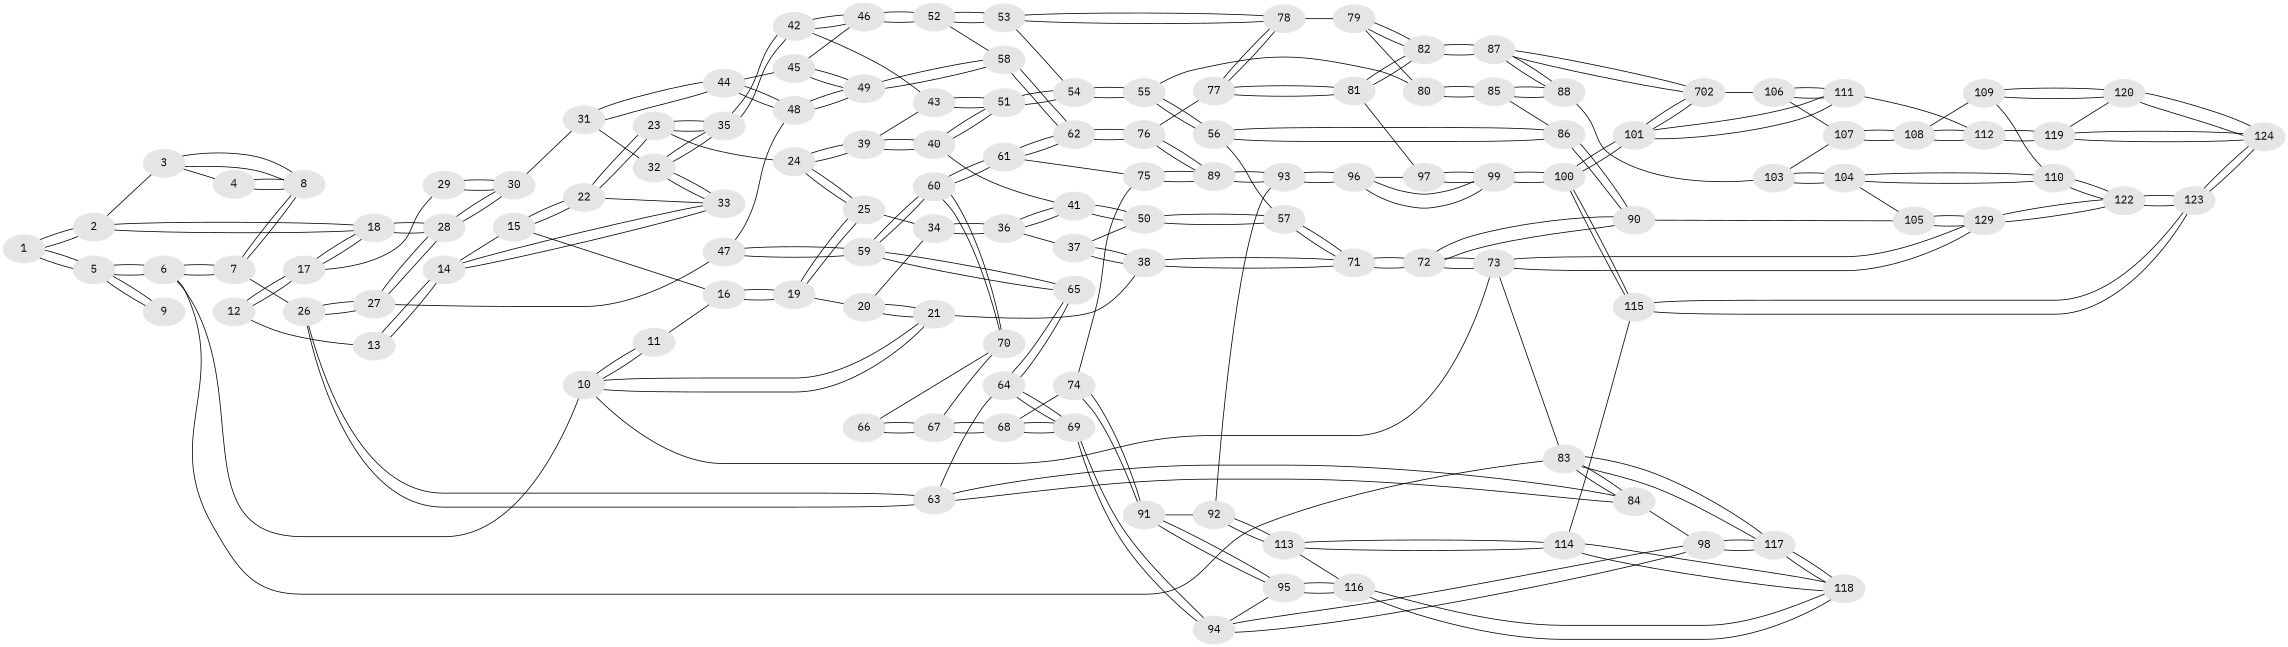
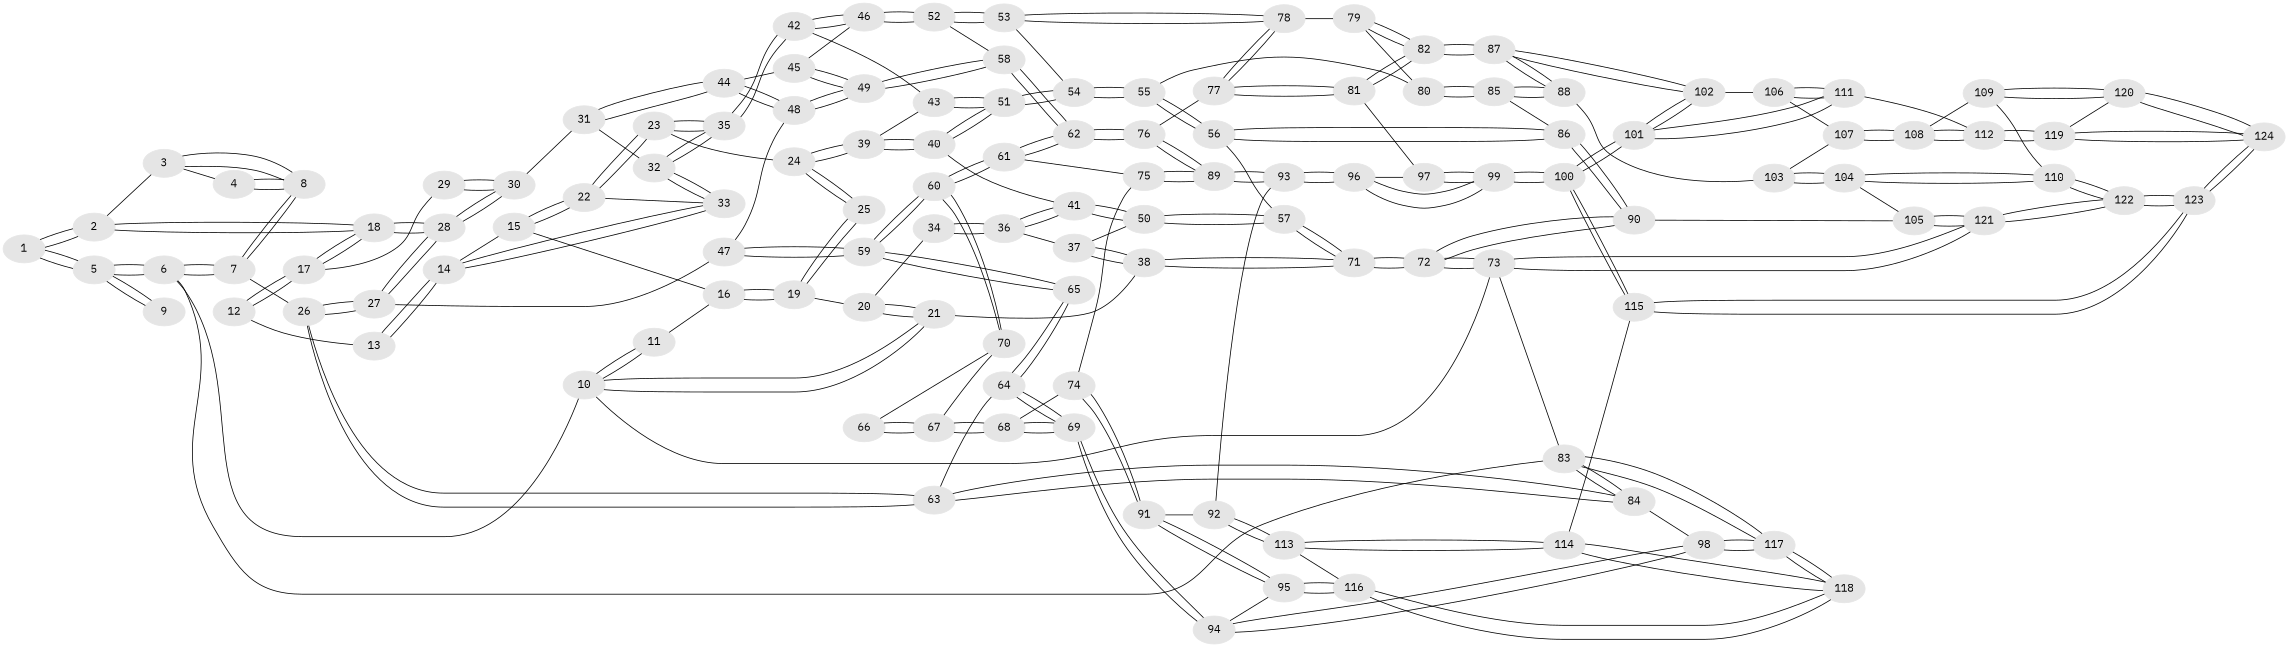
  graph {
    fontname="IBM Plex Mono"
    rankdir=LR
    node [color=gray90 fontname="IBM Plex Mono" style=filled]
    edge [fontname="IBM Plex Mono"]
    1
    2
    5
    3
    18
    6
    9
    4
    8
    28
    7
    10
    83
    26
    11
    21
    73
    84
    117
    27
    63
    12
    13
    17
    16
    38
-   121 [label=129]
+   121
    19
    14
    29
    15
    33
    30
    22
    23
    20
    25
    34
    36
    71
    24
    35
    39
    42
    40
    43
    47
    64
    48
    59
    31
    32
    44
    45
    37
    41
    46
    50
    57
    72
    51
    54
    52
    49
    58
    53
    60
    65
    62
    55
    78
    79
    56
    80
    86
    85
    90
    76
    61
    70
    75
    89
    77
    69
    98
    94
    66
    67
    68
    74
    91
    95
    105
    122
    92
    93
    81
    82
    97
    87
    88
    99
-   102 [label=702]
+   102
    118
    103
    106
    104
    107
    96
    113
    116
    114
    100
    101
    115
    111
    123
    112
    110
    108
    109
    120
    119
    124
    1 -- 2
    1 -- 2
    1 -- 5
    1 -- 5
    2 -- 3
    2 -- 18
    2 -- 18
    5 -- 6
    5 -- 6
    5 -- 9
    5 -- 9
    3 -- 4
    3 -- 8
    3 -- 8
    18 -- 28
    18 -- 28
    6 -- 7
    6 -- 7
    6 -- 10
    6 -- 83
    4 -- 8
    4 -- 8
    28 -- 30
    28 -- 30
    7 -- 8
    7 -- 8
    7 -- 26
    10 -- 11
    10 -- 11
    10 -- 21
    10 -- 21
    10 -- 73
    83 -- 84
    83 -- 84
    83 -- 117
    83 -- 117
    26 -- 27
    26 -- 27
    26 -- 63
    26 -- 63
    11 -- 16
    21 -- 38
    73 -- 83
    73 -- 121
    73 -- 121
    84 -- 98
    117 -- 118
    117 -- 118
    27 -- 28
    27 -- 28
    27 -- 47
    63 -- 84
    63 -- 84
    63 -- 64
    12 -- 13
    12 -- 17
    12 -- 17
    13 -- 14
    13 -- 14
    17 -- 18
    17 -- 18
    17 -- 29
    16 -- 19
    16 -- 19
    38 -- 71
    38 -- 71
    121 -- 122
    121 -- 122
    19 -- 20
    19 -- 25
    19 -- 25
    14 -- 15
    14 -- 33
    14 -- 33
    29 -- 30
    29 -- 30
    15 -- 16
    15 -- 22
    15 -- 22
    30 -- 31
    22 -- 33
    22 -- 23
    22 -- 23
    23 -- 24
    23 -- 35
    23 -- 35
    20 -- 21
    20 -- 21
    20 -- 34
-   25 -- 34
    34 -- 36
    34 -- 36
    36 -- 37
    36 -- 41
    36 -- 41
    71 -- 72
    71 -- 72
    24 -- 25
    24 -- 25
    24 -- 39
    24 -- 39
    35 -- 42
    35 -- 42
    39 -- 40
    39 -- 40
    39 -- 43
    42 -- 43
    42 -- 46
    42 -- 46
    40 -- 41
    40 -- 51
    40 -- 51
    43 -- 51
    43 -- 51
    47 -- 48
    47 -- 59
    47 -- 59
    64 -- 65
    64 -- 65
    64 -- 69
    64 -- 69
    48 -- 49
    48 -- 49
    59 -- 60
    59 -- 60
    59 -- 65
    59 -- 65
    31 -- 32
    31 -- 44
    31 -- 44
    32 -- 33
    32 -- 33
    32 -- 35
    32 -- 35
    44 -- 48
    44 -- 48
    44 -- 45
    45 -- 46
    45 -- 49
    45 -- 49
    37 -- 38
    37 -- 38
    37 -- 50
    41 -- 50
    41 -- 50
    46 -- 52
    46 -- 52
    50 -- 57
    50 -- 57
    57 -- 71
    57 -- 71
    72 -- 73
    72 -- 73
    72 -- 90
    72 -- 90
    51 -- 54
    51 -- 54
    54 -- 55
    54 -- 55
    52 -- 58
    52 -- 53
    52 -- 53
    49 -- 58
    49 -- 58
    58 -- 62
    58 -- 62
    53 -- 54
    53 -- 78
    53 -- 78
    60 -- 61
    60 -- 61
    60 -- 70
    60 -- 70
    62 -- 76
    62 -- 76
    55 -- 56
    55 -- 56
    55 -- 80
    78 -- 79
    79 -- 80
    79 -- 82
    79 -- 82
    56 -- 57
    56 -- 86
    56 -- 86
    80 -- 85
    80 -- 85
    86 -- 90
    86 -- 90
    85 -- 86
    85 -- 88
    85 -- 88
    90 -- 105
    76 -- 89
    76 -- 89
    76 -- 77
    61 -- 62
    61 -- 62
    61 -- 75
    75 -- 89
    75 -- 89
    89 -- 93
    89 -- 93
    77 -- 78
    77 -- 78
    77 -- 81
    77 -- 81
    69 -- 94
    69 -- 94
    98 -- 117
    98 -- 117
    94 -- 98
    94 -- 98
    94 -- 95
    66 -- 70
    66 -- 67
    66 -- 67
    67 -- 70
    67 -- 68
    67 -- 68
    68 -- 69
    68 -- 69
    68 -- 74
    74 -- 75
    74 -- 91
    74 -- 91
    91 -- 95
    91 -- 95
    91 -- 92
    95 -- 116
    95 -- 116
    105 -- 121
    105 -- 121
    122 -- 123
    122 -- 123
    92 -- 93
    92 -- 113
    92 -- 113
    93 -- 96
    93 -- 96
    81 -- 82
    81 -- 82
    81 -- 97
    82 -- 87
    82 -- 87
    97 -- 99
    97 -- 99
    87 -- 88
    87 -- 88
    87 -- 102
    87 -- 102
    88 -- 103
    99 -- 100
    99 -- 100
    102 -- 106
    103 -- 104
    103 -- 104
    103 -- 107
    106 -- 107
    106 -- 111
    106 -- 111
    104 -- 105
    104 -- 110
    104 -- 110
    107 -- 108
    107 -- 108
    96 -- 97
    96 -- 99
    96 -- 99
    113 -- 116
    113 -- 114
    113 -- 114
    116 -- 118
    116 -- 118
    114 -- 118
    114 -- 118
    114 -- 115
    100 -- 101
    100 -- 101
    100 -- 115
    100 -- 115
    101 -- 102
    101 -- 102
    101 -- 111
    101 -- 111
    115 -- 123
    115 -- 123
    111 -- 112
    123 -- 124
    123 -- 124
    112 -- 119
    112 -- 119
    110 -- 122
    110 -- 122
    108 -- 112
    108 -- 112
    108 -- 109
    109 -- 110
    109 -- 120
    109 -- 120
    120 -- 124
    120 -- 124
    119 -- 120
    119 -- 124
    119 -- 124
  }
